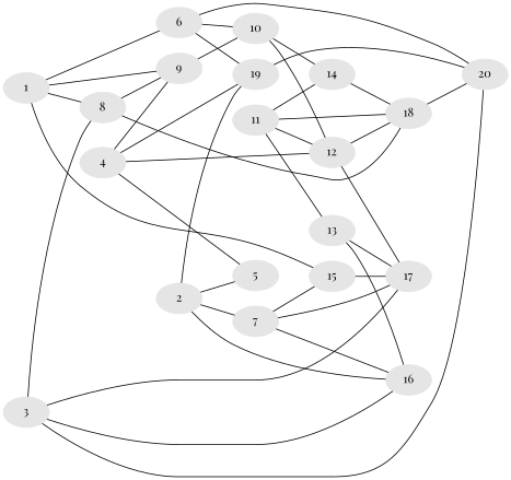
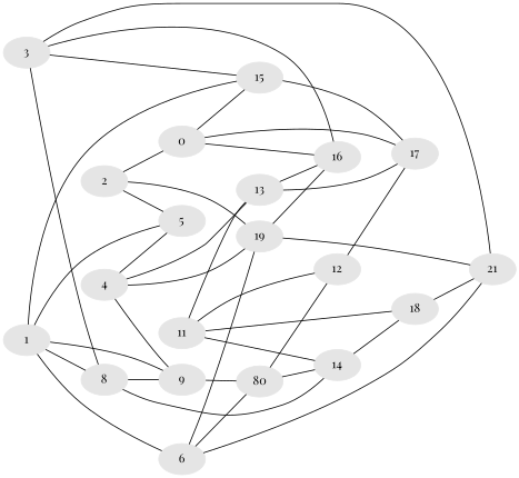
  graph {
    fontname="Playfair Display"
    rankdir=LR
    node [color=gray90 fontname="Playfair Display" style=filled]
    edge [fontname="Playfair Display"]
    1
    5
    6
    8
    15
    9
    19
-   20
-   10
+   20 [label=21]
+   10 [label=80]
    14
    17
    2
-   7
+   7 [label=0]
    16
    3
    4
    13
    12
    18
    11
+   1 -- 5
    1 -- 6
    1 -- 8
    1 -- 15
    1 -- 9
    6 -- 19
    6 -- 20
    6 -- 10
    8 -- 9
-   8 -- 18
+   8 -- 14
    15 -- 17
    9 -- 10
    19 -- 20
    10 -- 14
    10 -- 12
    14 -- 18
    2 -- 5
    2 -- 19
    2 -- 7
-   2 -- 16
+   19 -- 16
    7 -- 15
    7 -- 17
    7 -- 16
    3 -- 8
-   3 -- 17
+   3 -- 15
    3 -- 20
    3 -- 16
    4 -- 5
    4 -- 9
    4 -- 19
-   4 -- 12
+   4 -- 13
    13 -- 17
    13 -- 16
    12 -- 17
-   12 -- 18
    18 -- 20
    11 -- 14
    11 -- 13
    11 -- 12
    11 -- 18
  }
